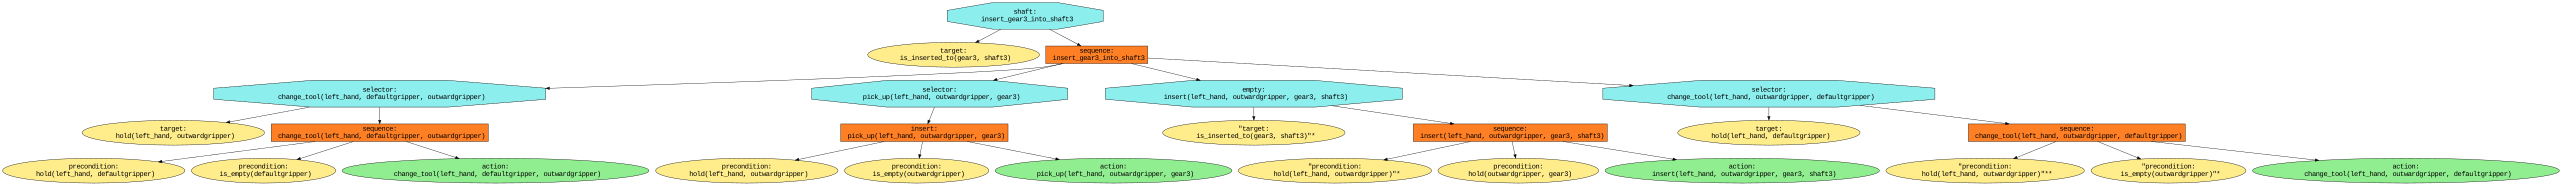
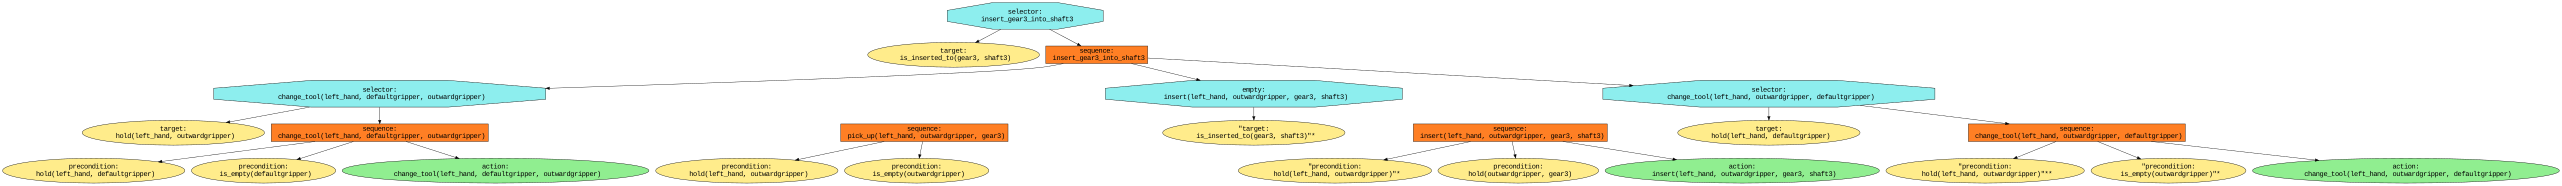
  digraph {
    fontname="Liberation Mono"
    ordering=out
    node [fillcolor=lightgoldenrod1 fontcolor=black fontname="Liberation Mono" fontsize=18 shape=ellipse style=filled]
    edge [fontname="Liberation Mono"]
-   n1 [fillcolor=darkslategray2 label="shaft:\n insert_gear3_into_shaft3" shape=octagon]
+   n1 [fillcolor=darkslategray2 label="selector:\n insert_gear3_into_shaft3" shape=octagon]
    n2 [label="target:\n is_inserted_to(gear3, shaft3)"]
    n3 [fillcolor=chocolate1 label="sequence:\n insert_gear3_into_shaft3" shape=box]
    n4 [fillcolor=darkslategray2 label="selector:\n change_tool(left_hand, defaultgripper, outwardgripper)" shape=octagon]
-   n5 [fillcolor=darkslategray2 label="selector:\n pick_up(left_hand, outwardgripper, gear3)" shape=octagon]
    n6 [fillcolor=darkslategray2 label="empty:\n insert(left_hand, outwardgripper, gear3, shaft3)" shape=octagon]
    n7 [fillcolor=darkslategray2 label="selector:\n change_tool(left_hand, outwardgripper, defaultgripper)" shape=octagon]
    n8 [label="target:\n hold(left_hand, outwardgripper)"]
    n9 [fillcolor=chocolate1 label="sequence:\n change_tool(left_hand, defaultgripper, outwardgripper)" shape=box]
-   n10 [fillcolor=chocolate1 label="insert:\n pick_up(left_hand, outwardgripper, gear3)" shape=box]
+   n10 [fillcolor=chocolate1 label="sequence:\n pick_up(left_hand, outwardgripper, gear3)" shape=box]
    n11 [label="\"target:\n is_inserted_to(gear3, shaft3)\"*"]
    n12 [fillcolor=chocolate1 label="sequence:\n insert(left_hand, outwardgripper, gear3, shaft3)" shape=box]
    n13 [label="target:\n hold(left_hand, defaultgripper)"]
    n14 [fillcolor=chocolate1 label="sequence:\n change_tool(left_hand, outwardgripper, defaultgripper)" shape=box]
    n15 [label="precondition:\n hold(left_hand, defaultgripper)"]
    n16 [label="precondition:\n is_empty(defaultgripper)"]
    n17 [fillcolor=lightgreen label="action:\n change_tool(left_hand, defaultgripper, outwardgripper)"]
    n18 [label="precondition:\n hold(left_hand, outwardgripper)"]
    n19 [label="precondition:\n is_empty(outwardgripper)"]
-   n20 [fillcolor=lightgreen label="action:\n pick_up(left_hand, outwardgripper, gear3)"]
    n21 [label="\"precondition:\n hold(left_hand, outwardgripper)\"*"]
    n22 [label="precondition:\n hold(outwardgripper, gear3)"]
    n23 [fillcolor=lightgreen label="action:\n insert(left_hand, outwardgripper, gear3, shaft3)"]
    n24 [label="\"precondition:\n hold(left_hand, outwardgripper)\"**"]
    n25 [label="\"precondition:\n is_empty(outwardgripper)\"*"]
    n26 [fillcolor=lightgreen label="action:\n change_tool(left_hand, outwardgripper, defaultgripper)"]
    n1 -> n2
    n1 -> n3
    n3 -> n4
-   n3 -> n5
    n3 -> n6
    n3 -> n7
    n4 -> n8
    n4 -> n9
-   n5 -> n10
    n6 -> n11
-   n6 -> n12
    n7 -> n13
    n7 -> n14
    n9 -> n15
    n9 -> n16
    n9 -> n17
    n10 -> n18
    n10 -> n19
-   n10 -> n20
    n12 -> n21
    n12 -> n22
    n12 -> n23
    n14 -> n24
    n14 -> n25
    n14 -> n26
  }
